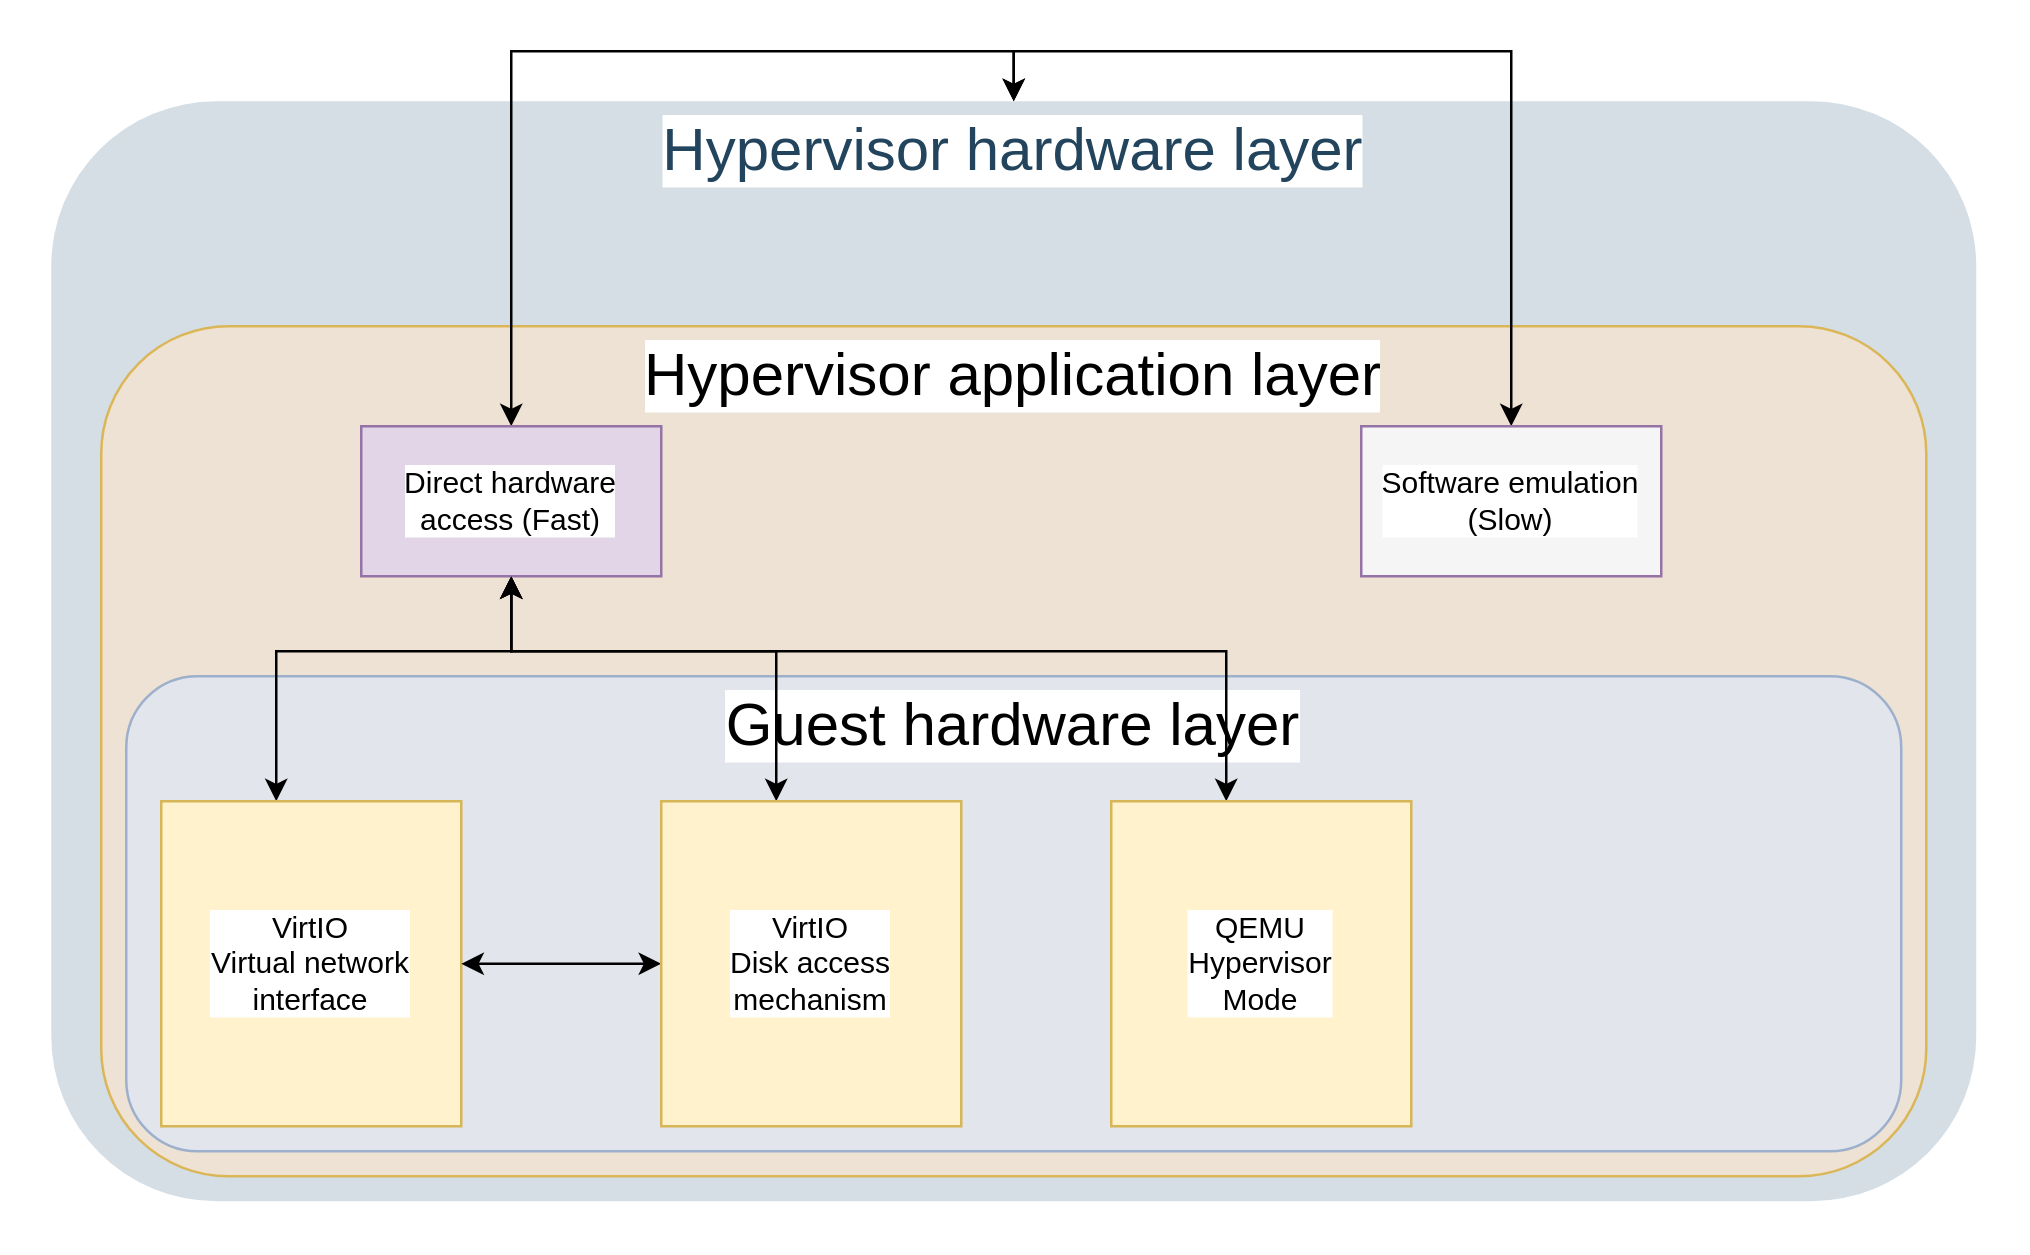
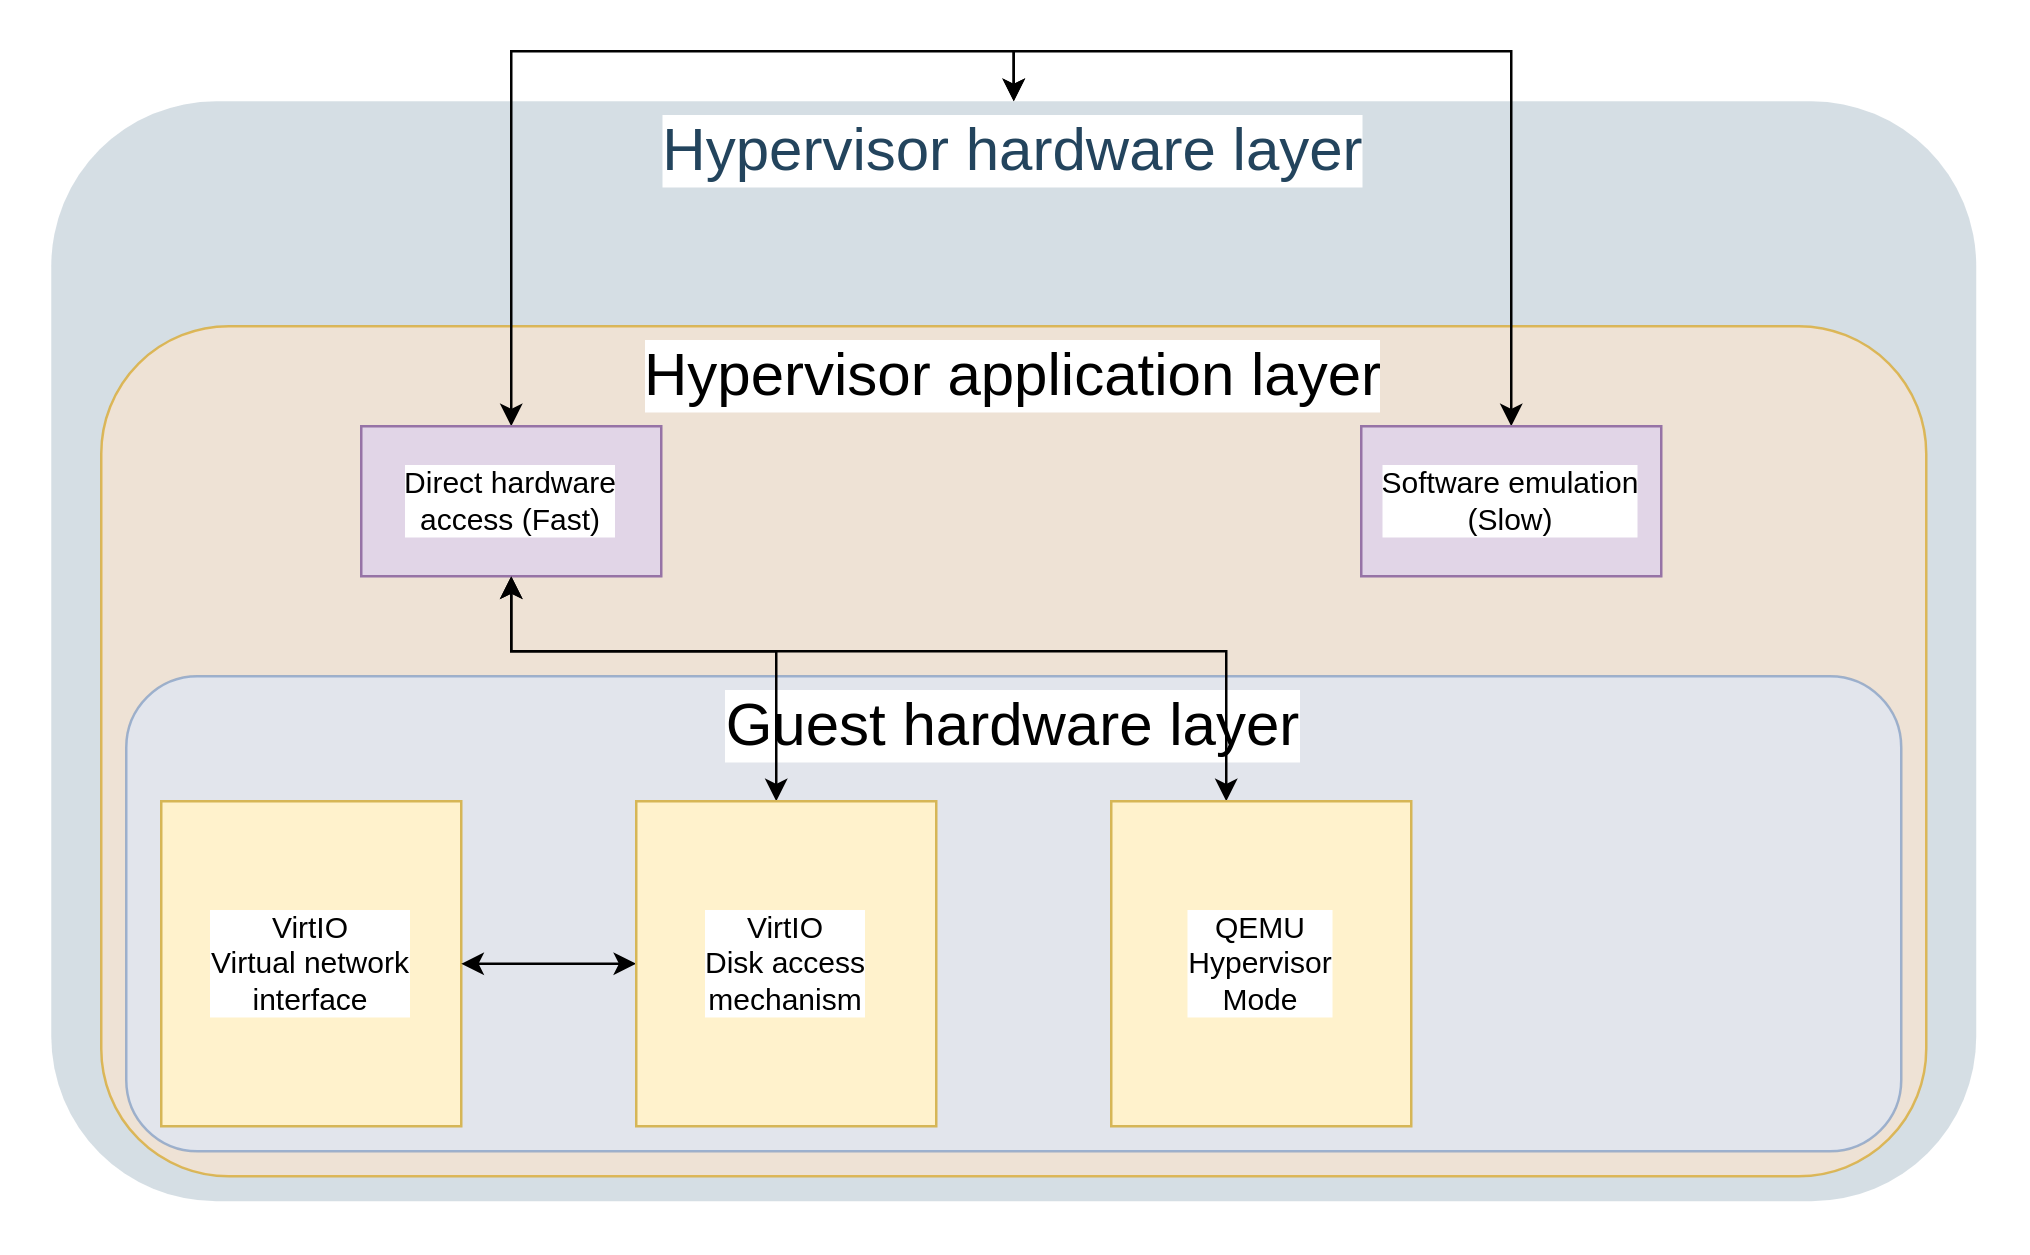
  <mxCell id="0" />
  <mxCell id="1" parent="0" />
  <mxCell id="2" value="Hypervisor hardware layer" style="rounded=1;whiteSpace=wrap;html=1;strokeColor=none;fillColor=#BAC8D3;fontSize=24;fontColor=#23445D;align=center;opacity=60;labelBackgroundColor=#ffffff;spacingBottom=400;" parent="1" vertex="1"><mxGeometry x="20" y="40" width="770" height="440" as="geometry" /></mxCell>
  <mxCell id="3" value="Hypervisor application layer" style="rounded=1;whiteSpace=wrap;html=1;strokeColor=#d79b00;fillColor=#ffe6cc;fontSize=24;align=center;opacity=60;labelBackgroundColor=#ffffff;spacingBottom=300;" parent="1" vertex="1"><mxGeometry x="40" y="130" width="730" height="340" as="geometry" /></mxCell>
  <mxCell id="4" value="Guest hardware layer" style="rounded=1;whiteSpace=wrap;html=1;strokeColor=#6c8ebf;fillColor=#dae8fc;fontSize=24;align=center;opacity=60;labelBackgroundColor=#ffffff;spacingBottom=150;" parent="1" vertex="1"><mxGeometry x="50" y="270" width="710" height="190" as="geometry" /></mxCell>
- <mxCell id="5" style="edgeStyle=orthogonalEdgeStyle;rounded=0;orthogonalLoop=1;jettySize=auto;html=1;startArrow=classic;startFill=1;" parent="1" source="6" target="11" edge="1"><mxGeometry relative="1" as="geometry"><Array as="points"><mxPoint x="110" y="260" /><mxPoint x="204" y="260" /></Array></mxGeometry></mxCell>
  <mxCell id="6" value="&lt;div&gt;VirtIO&lt;/div&gt;&lt;div&gt;Virtual network&lt;/div&gt;&lt;div&gt;interface&lt;br&gt;&lt;/div&gt;" style="rounded=0;whiteSpace=wrap;html=1;labelBackgroundColor=#ffffff;fillColor=#fff2cc;strokeColor=#d6b656;" parent="1" vertex="1"><mxGeometry x="64" y="320" width="120" height="130" as="geometry" /></mxCell>
  <mxCell id="7" style="edgeStyle=orthogonalEdgeStyle;rounded=0;orthogonalLoop=1;jettySize=auto;html=1;entryX=1;entryY=0.5;entryDx=0;entryDy=0;startArrow=classic;startFill=1;" parent="1" source="9" target="6" edge="1"><mxGeometry relative="1" as="geometry" /></mxCell>
  <mxCell id="8" style="edgeStyle=orthogonalEdgeStyle;rounded=0;orthogonalLoop=1;jettySize=auto;html=1;startArrow=classic;startFill=1;" parent="1" source="9" target="11" edge="1"><mxGeometry relative="1" as="geometry"><Array as="points"><mxPoint x="310" y="260" /><mxPoint x="204" y="260" /></Array></mxGeometry></mxCell>
- <mxCell id="9" value="&lt;div&gt;VirtIO&lt;/div&gt;&lt;div&gt;Disk access&lt;/div&gt;&lt;div&gt;mechanism&lt;br&gt;&lt;/div&gt;" style="rounded=0;whiteSpace=wrap;html=1;labelBackgroundColor=#ffffff;fillColor=#fff2cc;strokeColor=#d6b656;" parent="1" vertex="1"><mxGeometry x="264" y="320" width="120" height="130" as="geometry" /></mxCell>
+ <mxCell id="9" value="&lt;div&gt;VirtIO&lt;/div&gt;&lt;div&gt;Disk access&lt;/div&gt;&lt;div&gt;mechanism&lt;br&gt;&lt;/div&gt;" style="rounded=0;whiteSpace=wrap;html=1;labelBackgroundColor=#ffffff;fillColor=#fff2cc;strokeColor=#d6b656;" parent="1" vertex="1"><mxGeometry x="254" y="320" width="120" height="130" as="geometry" /></mxCell>
  <mxCell id="10" style="edgeStyle=orthogonalEdgeStyle;rounded=0;orthogonalLoop=1;jettySize=auto;html=1;startArrow=classic;startFill=1;" parent="1" source="11" target="2" edge="1"><mxGeometry relative="1" as="geometry"><Array as="points"><mxPoint x="204" y="20" /><mxPoint x="405" y="20" /></Array></mxGeometry></mxCell>
  <mxCell id="11" value="&lt;div&gt;Direct hardware&lt;/div&gt;&lt;div&gt;access (Fast)&lt;br&gt;&lt;/div&gt;" style="rounded=0;whiteSpace=wrap;html=1;labelBackgroundColor=#ffffff;fillColor=#e1d5e7;strokeColor=#9673a6;" parent="1" vertex="1"><mxGeometry x="144" y="170" width="120" height="60" as="geometry" /></mxCell>
  <mxCell id="12" style="edgeStyle=orthogonalEdgeStyle;rounded=0;orthogonalLoop=1;jettySize=auto;html=1;startArrow=classic;startFill=1;" parent="1" source="13" target="2" edge="1"><mxGeometry relative="1" as="geometry"><Array as="points"><mxPoint x="604" y="20" /><mxPoint x="405" y="20" /></Array></mxGeometry></mxCell>
- <mxCell id="13" value="&lt;div&gt;Software emulation&lt;/div&gt;&lt;div&gt;(Slow)&lt;br&gt;&lt;/div&gt;" style="rounded=0;whiteSpace=wrap;html=1;labelBackgroundColor=#ffffff;fillColor=#f5f5f5;strokeColor=#9673a6;" parent="1" vertex="1"><mxGeometry x="544" y="170" width="120" height="60" as="geometry" /></mxCell>
+ <mxCell id="13" value="&lt;div&gt;Software emulation&lt;/div&gt;&lt;div&gt;(Slow)&lt;br&gt;&lt;/div&gt;" style="rounded=0;whiteSpace=wrap;html=1;labelBackgroundColor=#ffffff;fillColor=#e1d5e7;strokeColor=#9673a6;" parent="1" vertex="1"><mxGeometry x="544" y="170" width="120" height="60" as="geometry" /></mxCell>
  <mxCell id="14" style="edgeStyle=orthogonalEdgeStyle;rounded=0;orthogonalLoop=1;jettySize=auto;html=1;startArrow=classic;startFill=1;" parent="1" source="15" target="11" edge="1"><mxGeometry relative="1" as="geometry"><Array as="points"><mxPoint x="490" y="260" /><mxPoint x="204" y="260" /></Array></mxGeometry></mxCell>
  <mxCell id="15" value="&lt;div&gt;QEMU&lt;/div&gt;&lt;div&gt;Hypervisor&lt;/div&gt;&lt;div&gt;Mode&lt;br&gt;&lt;/div&gt;" style="rounded=0;whiteSpace=wrap;html=1;labelBackgroundColor=#ffffff;fillColor=#fff2cc;strokeColor=#d6b656;" parent="1" vertex="1"><mxGeometry x="444" y="320" width="120" height="130" as="geometry" /></mxCell>
